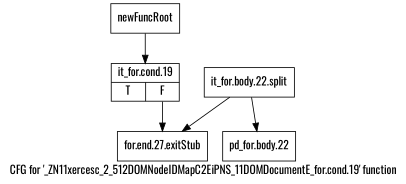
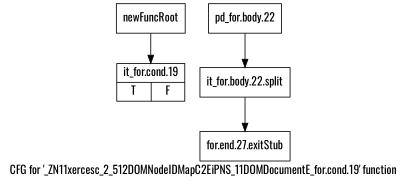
  digraph {
    fontname=Oswald
    label="CFG for '_ZN11xercesc_2_512DOMNodeIDMapC2EiPNS_11DOMDocumentE_for.cond.19' function"
    node [fontname=Oswald shape=record]
    edge [fontname=Oswald]
    n1 [label="{newFuncRoot}"]
    n2 [label="{it_for.cond.19|{<s0>T|<s1>F}}"]
    n3 [label="{for.end.27.exitStub}"]
    n4 [label="{pd_for.body.22}"]
    n5 [label="{it_for.body.22.split}"]
    n1 -> n2
-   n2 -> n3 [tailport=s1]
-   n5 -> n4
+   n4 -> n5
    n5 -> n3
  }
